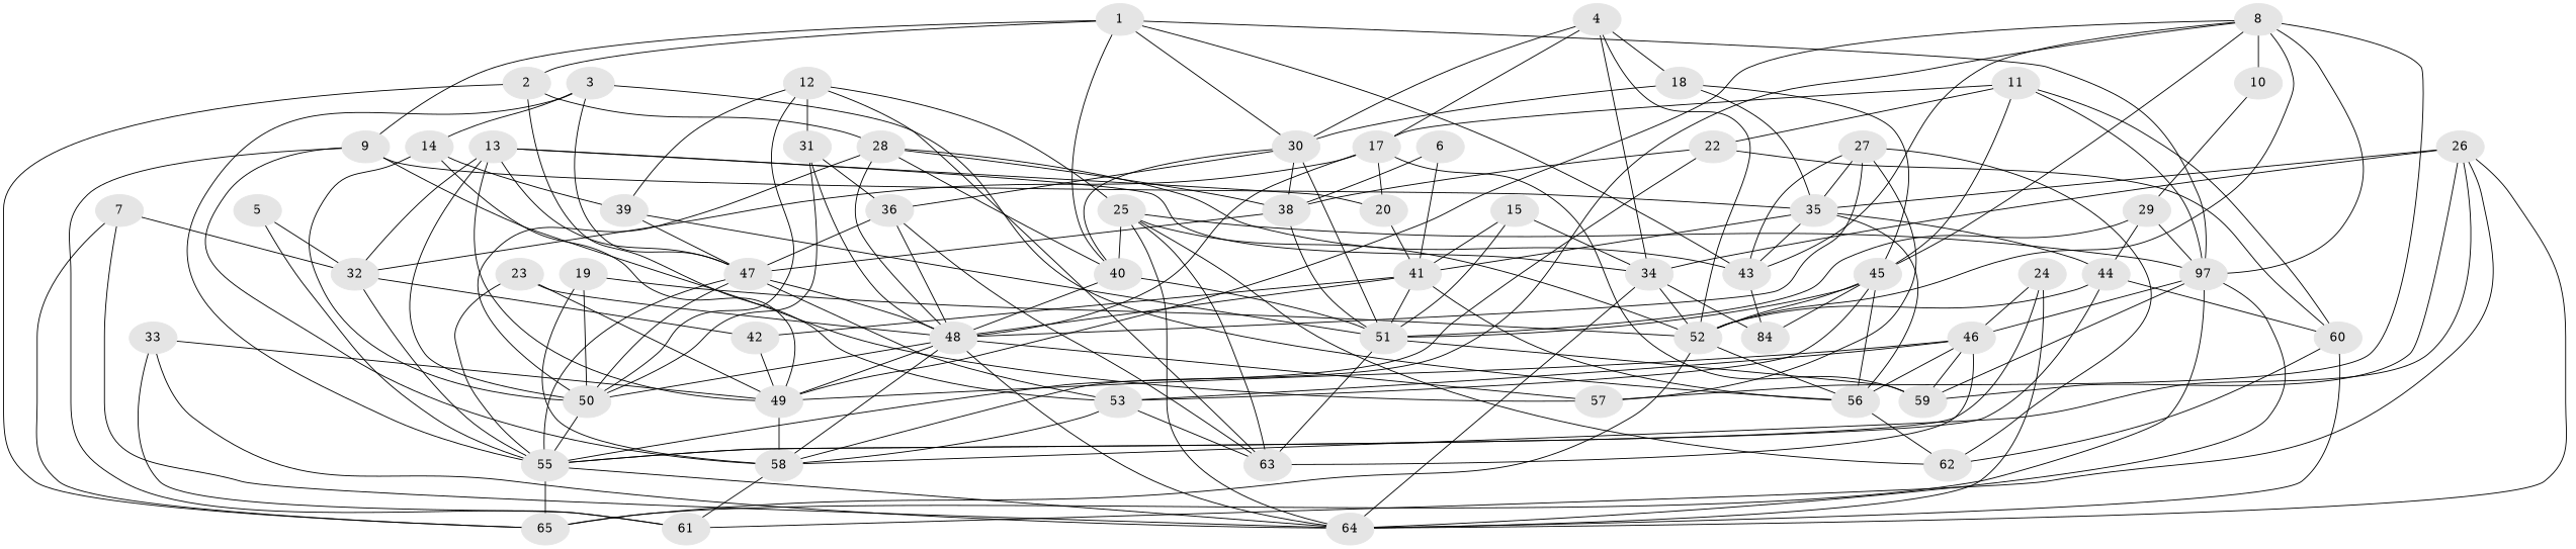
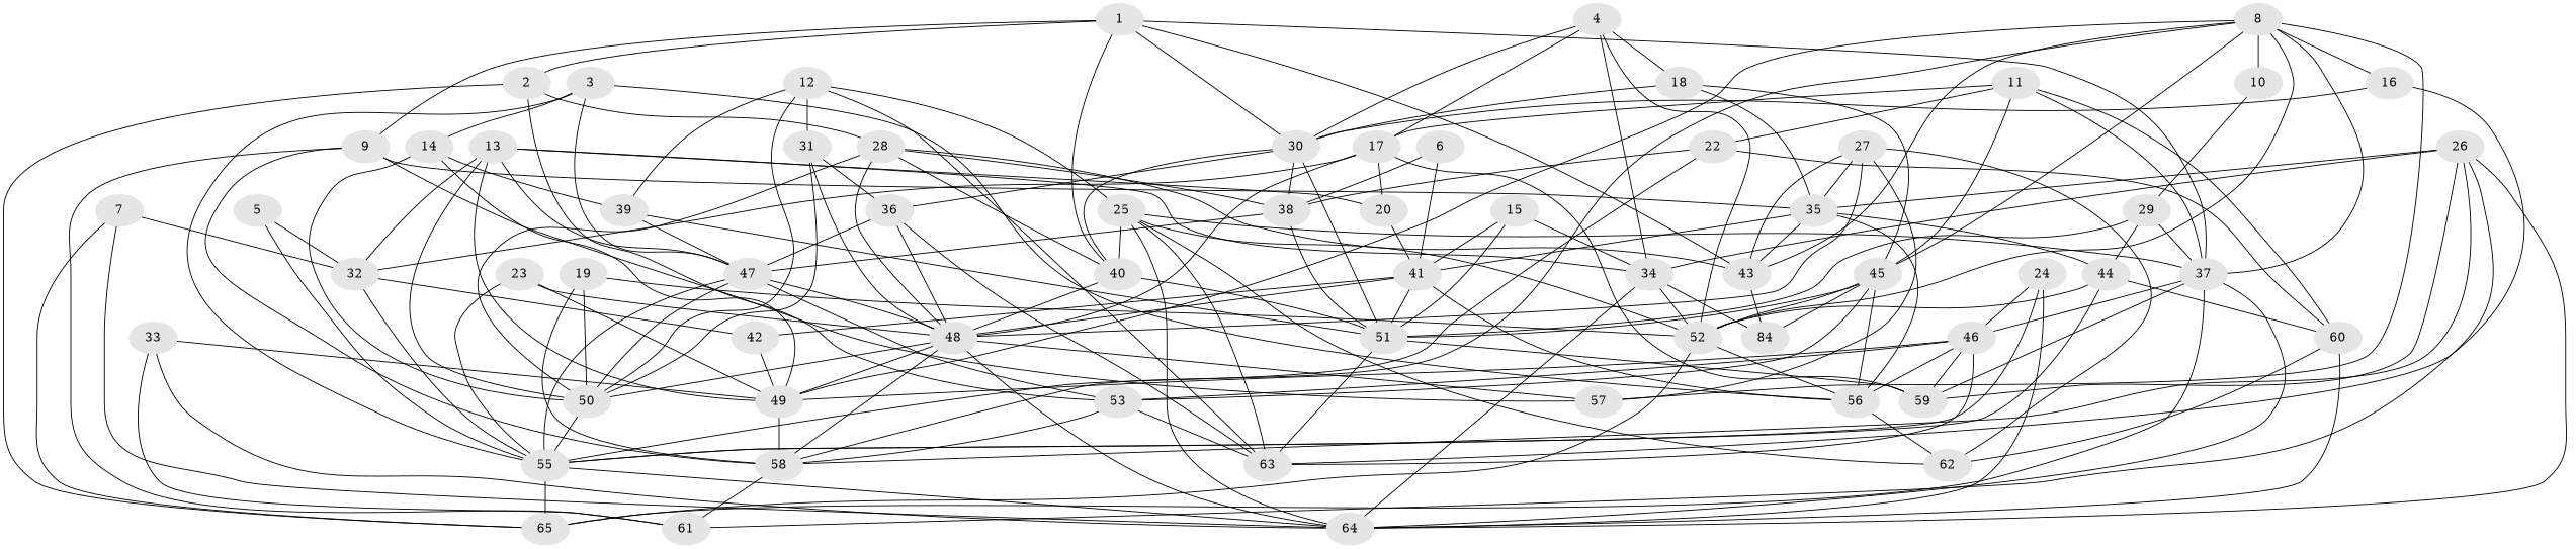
  graph {
    node [color=gray90 style=filled]
    edge [weight=1.0]
    1
    2
    9
    30
-   37 [label=97]
+   37
    40
    43
    28
    53
    65
    57
    58
    35
    61
    38
    51
    36
    64
    59
    46
    48
    n22 [label=84]
    50
    63
    3
    14
    47
    55
    56
    49
    39
    62
    4
    17
    18
    34
    52
    32
    20
    45
    5
    42
    6
    41
    7
    8
    10
+   16
    29
    44
    11
    22
    60
    12
    25
    31
    13
    15
    19
    23
    24
    26
    27
    33
    1 -- 2
    1 -- 9
    1 -- 30
    1 -- 37
    1 -- 40
    1 -- 43
    2 -- 28
    2 -- 53
    2 -- 65
    9 -- 57
    9 -- 58
    9 -- 35
    9 -- 61
    30 -- 40
    30 -- 38
    30 -- 51
    30 -- 36
    37 -- 65
    37 -- 64
    37 -- 59
    37 -- 46
    40 -- 51
    40 -- 48
    43 -- n22
    28 -- 40
    28 -- 43
    28 -- 38
    28 -- 48
    28 -- 50
    53 -- 58
    53 -- 63
    58 -- 61
    35 -- 43
    35 -- 56
    35 -- 41
    35 -- 44
    38 -- 51
    38 -- 47
    51 -- 59
    51 -- 63
    36 -- 48
    36 -- 63
    36 -- 47
    46 -- 53
    46 -- 59
    46 -- 63
    46 -- 56
    46 -- 49
    48 -- 57
    48 -- 58
    48 -- 64
    48 -- 50
    48 -- 49
    50 -- 55
    3 -- 14
    3 -- 47
    3 -- 55
    3 -- 56
    14 -- 50
    14 -- 49
    14 -- 39
    47 -- 53
    47 -- 48
    47 -- 50
    47 -- 55
    55 -- 65
    55 -- 64
    56 -- 62
    49 -- 58 [weight=2.0]
    39 -- 51
    39 -- 47
    4 -- 30
    4 -- 17
    4 -- 18
    4 -- 34
    4 -- 52
    17 -- 59
    17 -- 48
    17 -- 32
    17 -- 20
    18 -- 30
    18 -- 35
    18 -- 45
    34 -- 64
    34 -- n22
    34 -- 52
    52 -- 65
    52 -- 56
    32 -- 55
    32 -- 42
    20 -- 41
    45 -- 53
    45 -- 51
    45 -- n22 [weight=2.0]
    45 -- 56
    45 -- 52
    5 -- 55
    5 -- 32
    42 -- 49 [weight=2.0]
    6 -- 38
    6 -- 41
    41 -- 51
    41 -- 48
    41 -- 56
    41 -- 42
    7 -- 65
    7 -- 64
    7 -- 32
    8 -- 37
    8 -- 43
    8 -- 57
    8 -- 58
    8 -- 49
    8 -- 52
    8 -- 45
    8 -- 10
+   8 -- 16
    10 -- 29
+   16 -- 30
+   16 -- 63
    29 -- 37 [weight=2.0]
    29 -- 51
    29 -- 44
    44 -- 55
    44 -- 52
    44 -- 60
    11 -- 37
    11 -- 17
    11 -- 45
    11 -- 22
    11 -- 60
    22 -- 38
    22 -- 55
    22 -- 60
    60 -- 64
    60 -- 62
    12 -- 50
    12 -- 63
    12 -- 39
    12 -- 25
    12 -- 31
    25 -- 37
    25 -- 40
    25 -- 64
    25 -- 63
    25 -- 62
    25 -- 52
    31 -- 36
    31 -- 48
    31 -- 50
    13 -- 50
    13 -- 47
    13 -- 49
    13 -- 34
    13 -- 32
    13 -- 20
    15 -- 51
    15 -- 34
    15 -- 41
    19 -- 58
    19 -- 50
    19 -- 52
    23 -- 48
    23 -- 55
    23 -- 49
    24 -- 64
    24 -- 46
    24 -- 55
    26 -- 58
    26 -- 35
    26 -- 61
    26 -- 64
    26 -- 59
    26 -- 34
    27 -- 43
    27 -- 57
    27 -- 35
    27 -- 48 [weight=2.0]
    27 -- 62
    33 -- 61
    33 -- 64
    33 -- 49
  }
